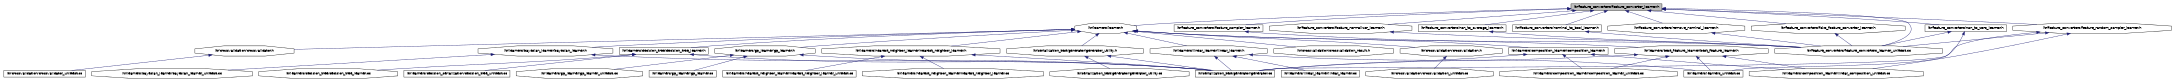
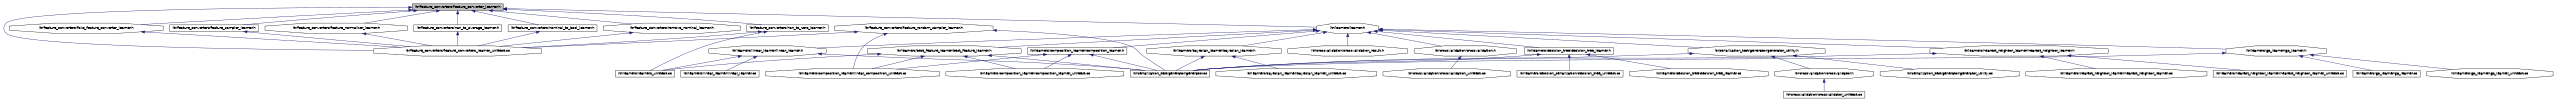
  digraph {
    node [color=black fillcolor=white fontname=Helvetica fontsize=10 shape=octagon style=filled]
    edge [color=midnightblue dir=back fontname=Helvetica fontsize=10 labelfontname=Helvetica labelfontsize=10 style=solid]
    n1 [fillcolor=grey75 fontcolor=black height=0.2 label="ltr/feature_converters/feature_converter_learner.h" shape=box width=0.4]
    n2 [height=0.2 label="ltr/learners/learner.h" width=0.4]
    n3 [height=0.2 label="ltr/feature_converters/fake_feature_converter_learner.h" width=0.4]
    n4 [height=0.2 label="ltr/feature_converters/feature_converters_learner_unittest.cc" width=0.4]
    n5 [height=0.2 label="ltr/feature_converters/feature_sampler_learner.h" shape=box width=0.4]
    n6 [height=0.2 label="ltr/feature_converters/feature_random_sampler_learner.h" width=0.4]
    n7 [height=0.2 label="ltr/feature_converters/feature_normalizer_learner.h" width=0.4]
    n8 [height=0.2 label="ltr/feature_converters/nan_to_zero_learner.h" shape=box width=0.4]
    n9 [height=0.2 label="ltr/feature_converters/nan_to_average_learner.h" shape=box width=0.4]
    n10 [height=0.2 label="ltr/feature_converters/nominal_to_bool_learner.h" shape=box width=0.4]
    n11 [height=0.2 label="ltr/feature_converters/remove_nominal_learner.h" width=0.4]
    n12 [height=0.2 label="ltr/crossvalidation/crossvalidation.h" width=0.4]
    n13 [height=0.2 label="ltr/crossvalidation/crossvalidation_result.h" width=0.4]
    n14 [height=0.2 label="ltr/learners/best_feature_learner/best_feature_learner.h" width=0.4]
    n15 [height=0.2 label="ltr/crossvalidation/crossvalidator.h" width=0.4]
    n16 [height=0.2 label="ltr/learners/bayesian_learner/bayesian_learner.h" width=0.4]
    n17 [height=0.2 label="ltr/learners/composition_learner/composition_learner.h" shape=box width=0.4]
    n18 [height=0.2 label="ltr/learners/decision_tree/decision_tree_learner.h" shape=box width=0.4]
    n19 [height=0.2 label="ltr/learners/gp_learner/gp_learner.h" width=0.4]
    n20 [height=0.2 label="ltr/learners/linear_learner/linear_learner.h" width=0.4]
    n21 [height=0.2 label="ltr/learners/nearest_neighbor_learner/nearest_neighbor_learner.h" width=0.4]
    n22 [height=0.2 label="ltr/serialization_test/generator/generator_utility.h" width=0.4]
    n23 [height=0.2 label="ltr/learners/composition_learner/linear_composition_unittest.cc" width=0.4]
    n24 [height=0.2 label="ltr/serialization_test/generator/generator.cc" shape=box width=0.4]
    n25 [height=0.2 label="ltr/learners/learners_unittest.cc" shape=box width=0.4]
    n26 [height=0.2 label="ltr/crossvalidation/crossvalidation_unittest.cc" width=0.4]
    n27 [height=0.2 label="ltr/learners/composition_learner/composition_learner_unittest.cc" width=0.4]
    n28 [height=0.2 label="ltr/crossvalidation/crossvalidator_unittest.cc" shape=box width=0.4]
    n29 [height=0.2 label="ltr/learners/bayesian_learner/bayesian_learner_unittest.cc" width=0.4]
    n30 [height=0.2 label="ltr/learners/decision_tree/decision_tree_learner.cc" width=0.4]
    n31 [height=0.2 label="ltr/learners/decision_serialization/decision_tree_unittest.cc" shape=box width=0.4]
    n32 [height=0.2 label="ltr/learners/gp_learner/gp_learner.cc" shape=box width=0.4]
    n33 [height=0.2 label="ltr/learners/gp_learner/gp_learner_unittest.cc" width=0.4]
    n34 [height=0.2 label="ltr/learners/linear_learner/linear_learner.cc" shape=box width=0.4]
    n35 [height=0.2 label="ltr/learners/nearest_neighbor_learner/nearest_neighbor_learner.cc" width=0.4]
    n36 [height=0.2 label="ltr/learners/nearest_neighbor_learner/nearest_neighbor_learner_unittest.cc" shape=box width=0.4]
    n37 [height=0.2 label="ltr/serialization_test/generator/generator_utility.cc" width=0.4]
    n1 -> n2
    n1 -> n3
    n1 -> n4
    n1 -> n5
-   n1 -> n6
    n1 -> n7
    n1 -> n8
    n1 -> n9
    n1 -> n10
    n1 -> n11
    n2 -> n12
    n2 -> n13
    n2 -> n14
-   n2 -> n15
+   n22 -> n15
    n2 -> n16
    n2 -> n17
    n2 -> n18
    n2 -> n19
    n2 -> n20
    n2 -> n21
    n2 -> n22
    n3 -> n4
    n5 -> n4
    n6 -> n4
    n6 -> n23
    n6 -> n24
    n7 -> n4
    n8 -> n4
    n8 -> n25
    n9 -> n4
    n10 -> n4
    n11 -> n4
    n12 -> n26
    n14 -> n23
    n14 -> n24
    n14 -> n25
    n14 -> n27
    n15 -> n28
    n16 -> n24
    n16 -> n29
    n17 -> n23
    n17 -> n24
    n17 -> n27
    n18 -> n24
    n18 -> n30
    n18 -> n31
    n19 -> n24
    n19 -> n32
    n19 -> n33
    n20 -> n24
    n20 -> n25
    n20 -> n34
    n21 -> n24
    n21 -> n35
    n21 -> n36
    n22 -> n24
    n22 -> n37
  }
